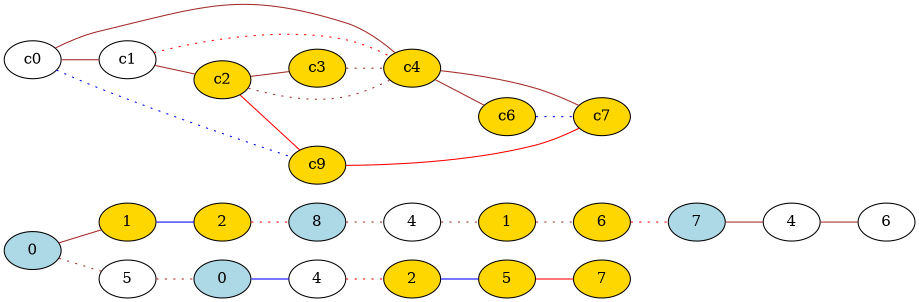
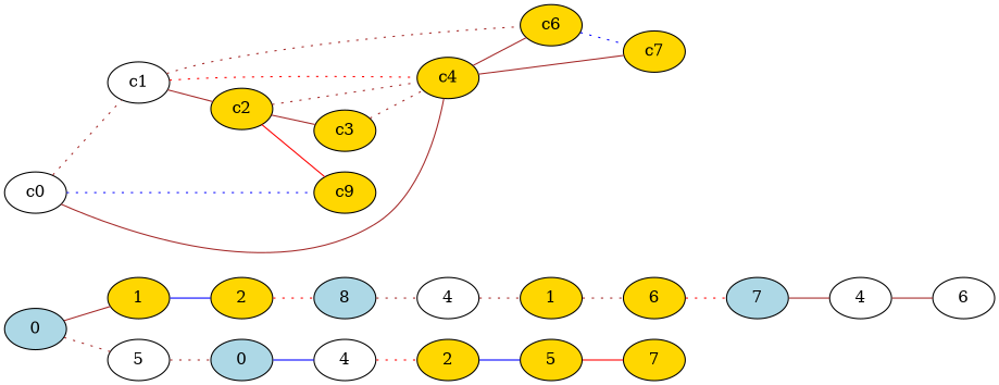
  graph {
    rankdir=LR
    node [fillcolor=gold style=filled]
    edge [color=brown]
    n1 [fillcolor=lightblue label=0]
    n2 [label=1]
    n3 [fillcolor=white label=5]
    n4 [label=2]
    n5 [fillcolor=lightblue label=0]
    n6 [fillcolor=lightblue label=8]
    n7 [fillcolor=white label=4]
    n8 [label=1]
    n9 [label=6]
    n10 [fillcolor=lightblue label=7]
    n11 [fillcolor=white label=4]
    n12 [fillcolor=white label=6]
    n13 [fillcolor=white label=4]
    n14 [label=2]
    n15 [label=5]
    n16 [label=7]
    c0 [fillcolor=white]
    c1 [fillcolor=white]
    c4
    n20 [label=c9]
    c2
    c6
    c7
    c3
    n1 -- n2
    n1 -- n3 [style=dotted]
    n2 -- n4 [color=blue]
    n3 -- n5 [style=dotted]
    n4 -- n6 [color=red style=dotted]
    n5 -- n13 [color=blue]
    n6 -- n7 [style=dotted]
    n7 -- n8 [style=dotted]
    n8 -- n9 [style=dotted]
    n9 -- n10 [color=red style=dotted]
    n10 -- n11
    n11 -- n12
    n13 -- n14 [color=red style=dotted]
    n14 -- n15 [color=blue]
    n15 -- n16 [color=red]
-   c0 -- c1
+   c0 -- c1 [style=dotted]
    c0 -- c4
    c0 -- n20 [color=blue style=dotted]
    c1 -- c4 [color=red style=dotted]
    c1 -- c2
+   c1 -- c6 [style=dotted]
    c4 -- c6
    c4 -- c7
-   n20 -- c7 [color=red]
    c2 -- c4 [style=dotted]
    c2 -- n20 [color=red]
    c2 -- c3 [style=solid]
    c6 -- c7 [color=blue style=dotted]
    c3 -- c4 [style=dotted]
  }
